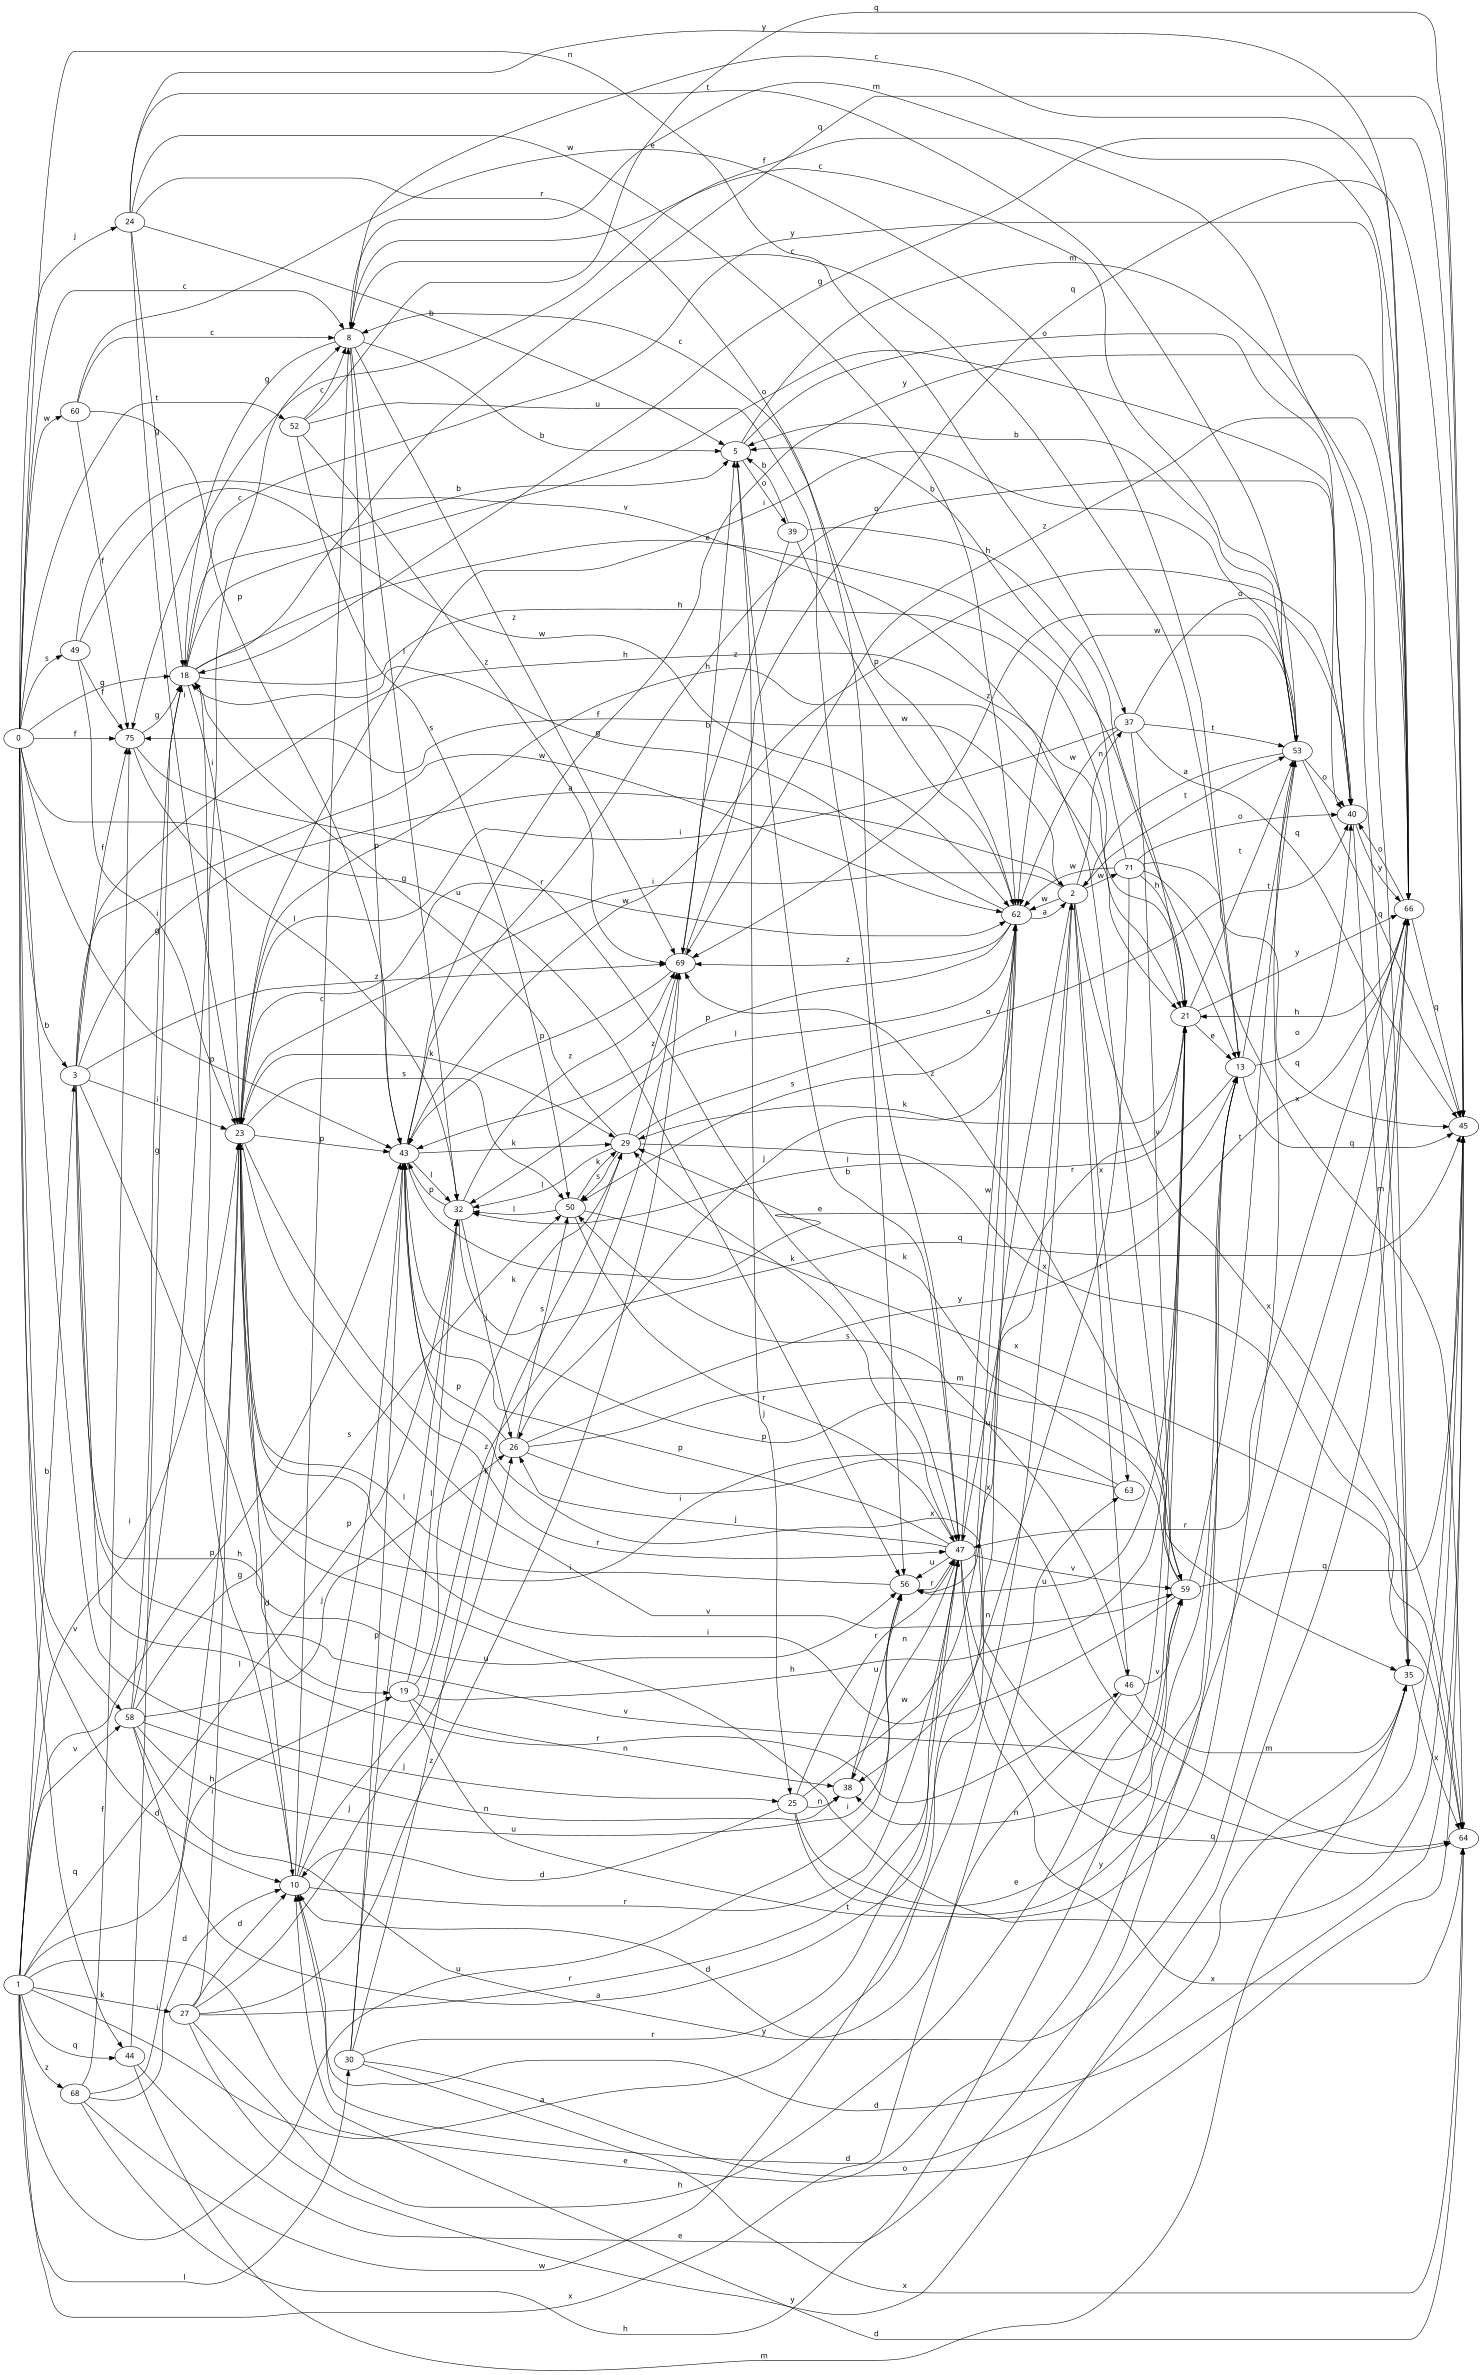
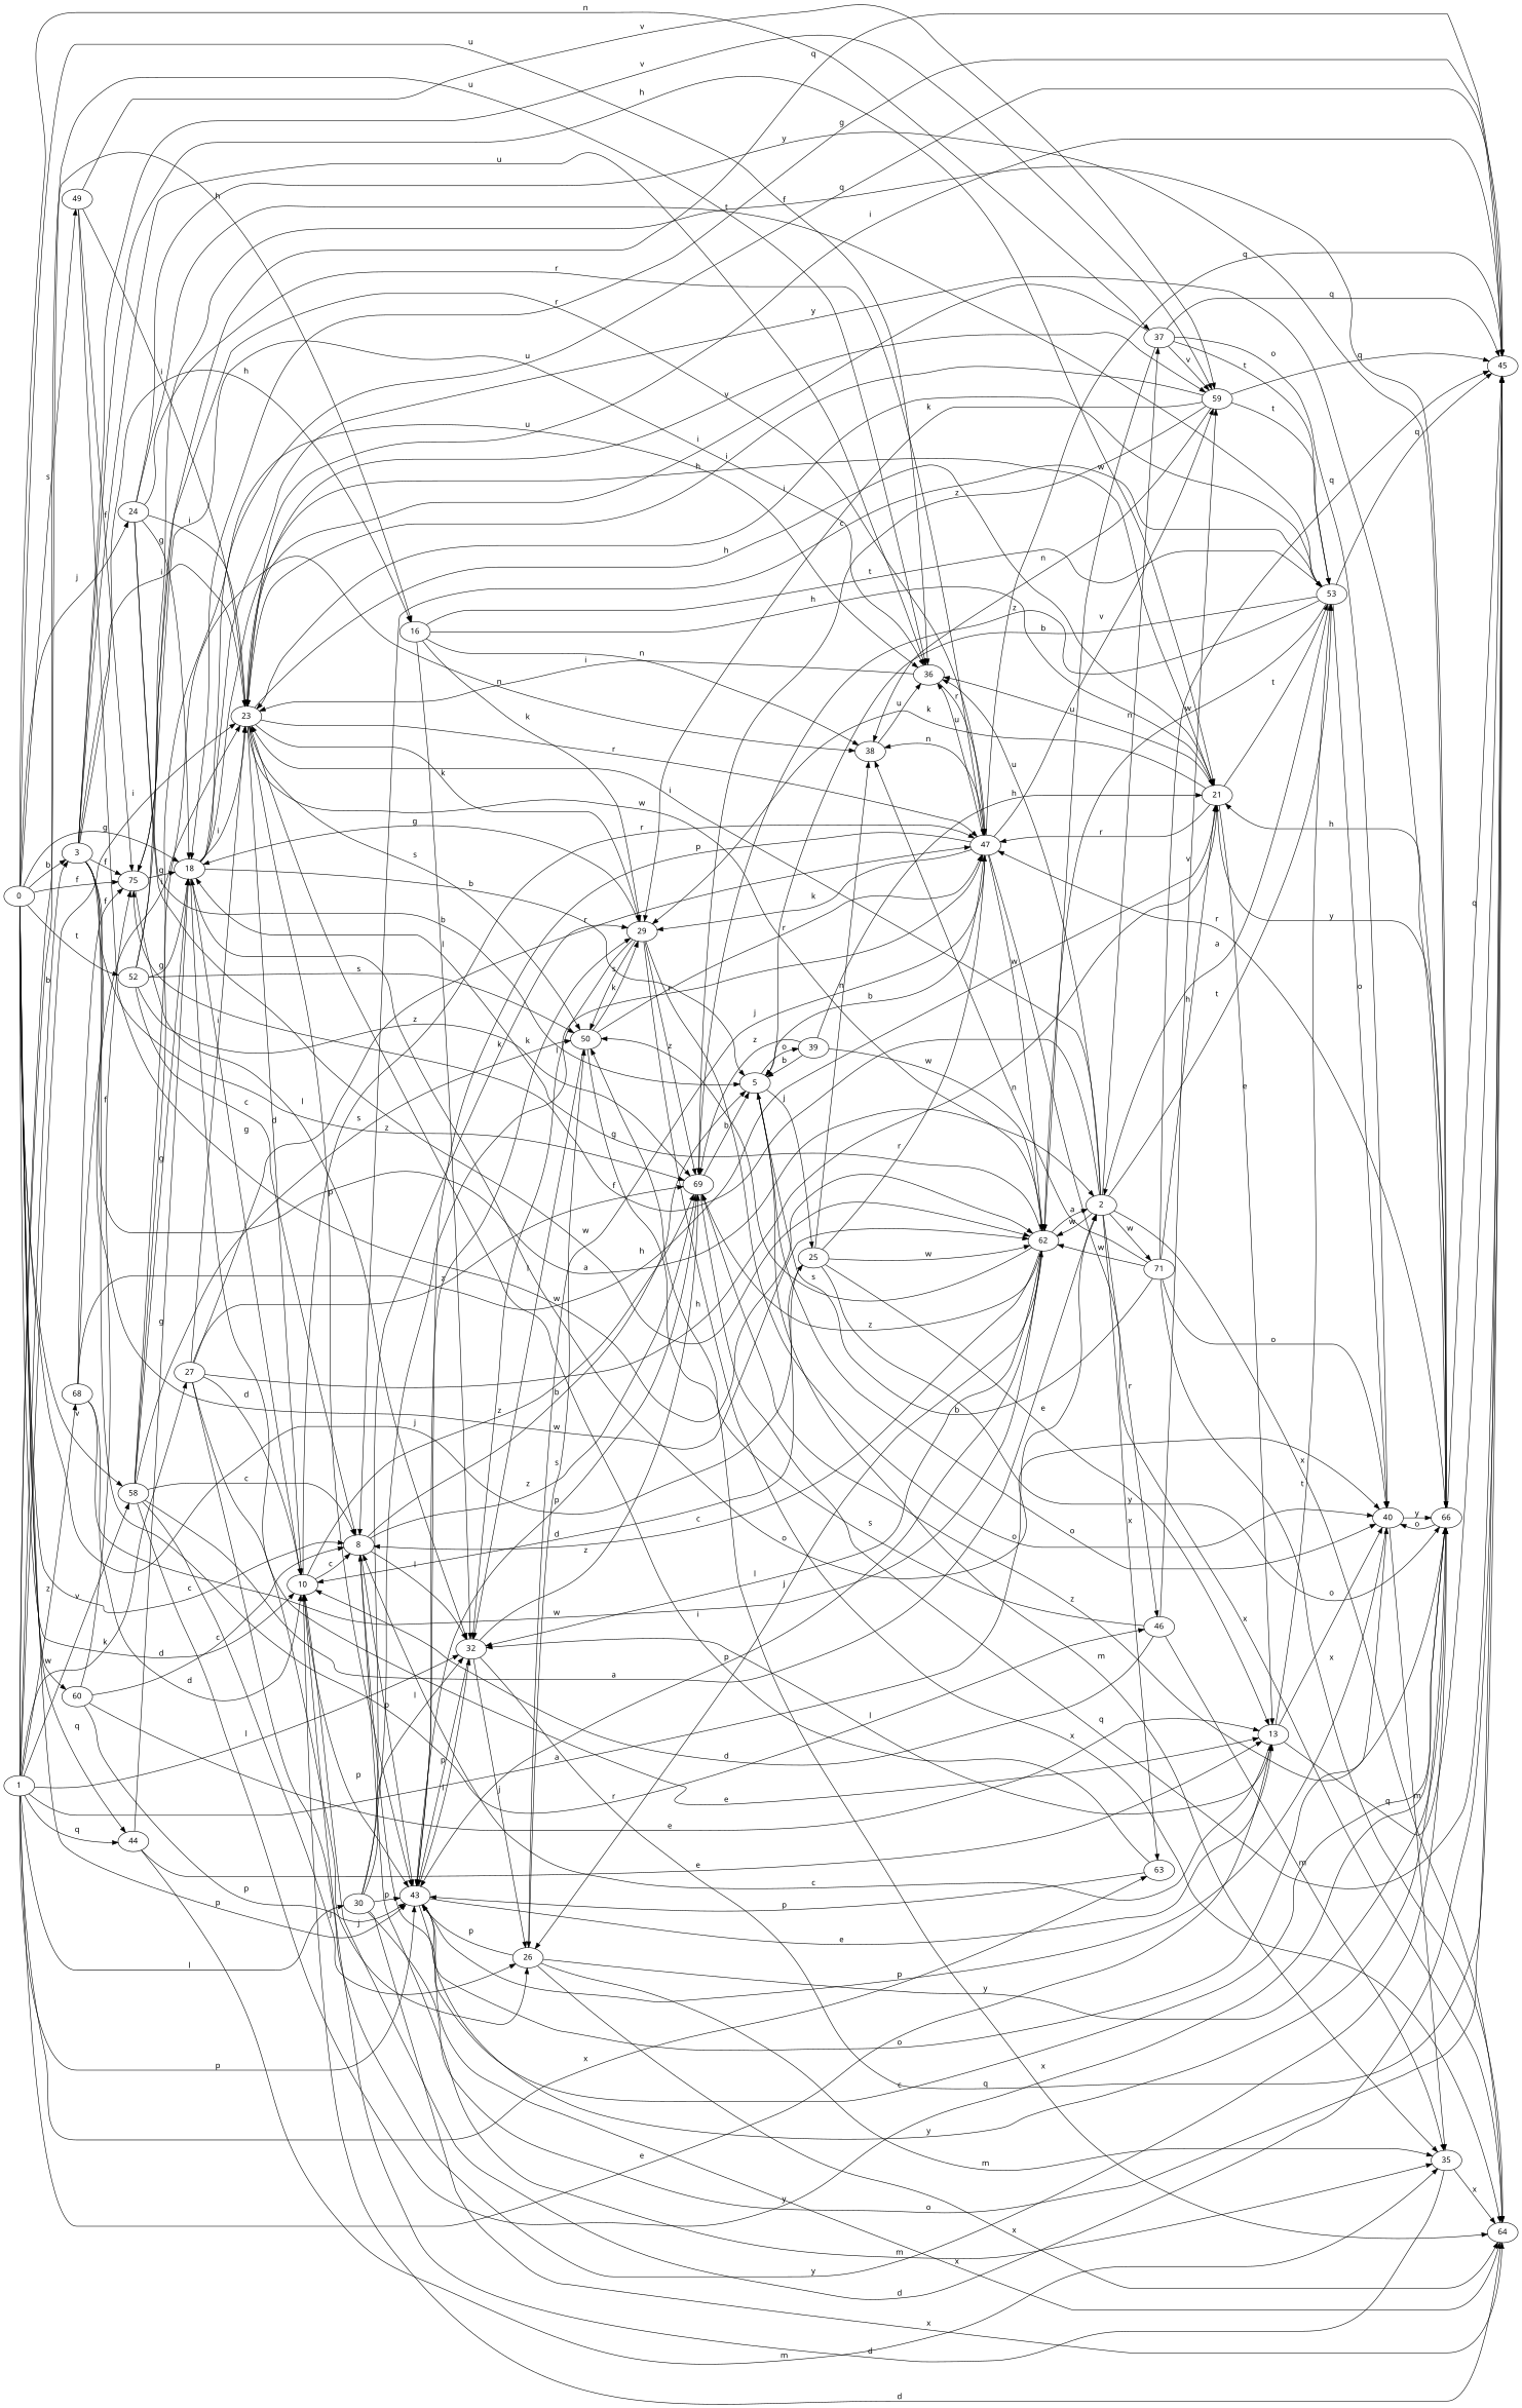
  strict digraph {
    fontname="Noto Sans"
    rankdir=LR
    node [fontname="Noto Sans"]
    edge [fontname="Noto Sans"]
    0
    3
    8
    10
    n5 [label=75]
    18
    24
    25
    37
    43
    44
    49
    52
-   56
+   56 [label=36]
    58
    60
    2
-   19
+   19 [label=16]
    23
    46
    62
    21
    59
    69
    32
    5
    35
    47
    13
    40
    45
    66
    53
    38
    64
    29
    50
    26
    1
    27
    30
    63
    68
    n44 [label=71]
    39
    0 -> 3 [label=b]
    0 -> 8 [label=c]
    0 -> 10 [label=d]
    0 -> n5 [label=f]
    0 -> 18 [label=g]
    0 -> 24 [label=j]
    0 -> 25 [label=j]
    0 -> 37 [label=n]
    0 -> 43 [label=p]
    0 -> 44 [label=q]
    0 -> 49 [label=s]
    0 -> 52 [label=t]
    0 -> 56 [label=u]
    0 -> 58 [label=v]
    0 -> 60 [label=w]
    3 -> n5 [label=f]
    3 -> 56 [label=u]
    3 -> 2 [label=a]
    3 -> 19 [label=h]
    3 -> 23 [label=i]
    3 -> 46 [label=r]
    3 -> 62 [label=w]
    3 -> 21 [label=h]
    3 -> 59 [label=v]
    3 -> 69 [label=z]
-   8 -> 18 [label=g]
+   52 -> 18 [label=g]
    8 -> 43 [label=p]
    8 -> 69 [label=z]
    8 -> 32 [label=l]
    8 -> 5 [label=b]
    8 -> 35 [label=m]
    10 -> 8 [label=c]
    10 -> 18 [label=g]
    10 -> 43 [label=p]
    10 -> 69 [label=z]
    10 -> 47 [label=r]
    n5 -> 18 [label=g]
    n5 -> 32 [label=l]
    n5 -> 47 [label=r]
    18 -> 23 [label=i]
    18 -> 21 [label=h]
    18 -> 5 [label=b]
    18 -> 13 [label=e]
    18 -> 40 [label=o]
    18 -> 45 [label=q]
    18 -> 66 [label=y]
    24 -> 18 [label=g]
    24 -> 23 [label=i]
    24 -> 62 [label=w]
    24 -> 5 [label=b]
    24 -> 47 [label=r]
    24 -> 66 [label=y]
    24 -> 53 [label=t]
    25 -> 10 [label=d]
    25 -> 62 [label=w]
    25 -> 47 [label=r]
    25 -> 13 [label=e]
    25 -> 66 [label=y]
    25 -> 38 [label=n]
    37 -> 23 [label=i]
    37 -> 62 [label=w]
    37 -> 59 [label=v]
    37 -> 40 [label=o]
    37 -> 45 [label=q]
    37 -> 53 [label=t]
    43 -> 32 [label=l]
    43 -> 13 [label=e]
    43 -> 40 [label=o]
    43 -> 66 [label=y]
    43 -> 64 [label=x]
    43 -> 29 [label=k]
    44 -> 18 [label=g]
    44 -> 35 [label=m]
    44 -> 13 [label=e]
    49 -> n5 [label=f]
    49 -> 23 [label=i]
    49 -> 62 [label=w]
    49 -> 59 [label=v]
    52 -> 8 [label=c]
    52 -> 56 [label=u]
    52 -> 69 [label=z]
    52 -> 45 [label=q]
    52 -> 50 [label=s]
    56 -> 23 [label=i]
    56 -> 47 [label=r]
    58 -> 8 [label=c]
    58 -> 18 [label=g]
    58 -> 56 [label=u]
    58 -> 2 [label=a]
    58 -> 66 [label=y]
    58 -> 38 [label=n]
    58 -> 50 [label=s]
    58 -> 26 [label=j]
    60 -> 8 [label=c]
    60 -> n5 [label=f]
    60 -> 43 [label=p]
    60 -> 13 [label=e]
    2 -> n5 [label=f]
    2 -> 37 [label=n]
    2 -> 56 [label=u]
    2 -> 23 [label=i]
    2 -> 46 [label=r]
    2 -> 62 [label=w]
    2 -> 53 [label=t]
    2 -> 64 [label=x]
    2 -> 63 [label=x]
    2 -> n44 [label=w]
    19 -> 21 [label=h]
    19 -> 32 [label=l]
    19 -> 53 [label=t]
    19 -> 38 [label=n]
    19 -> 29 [label=k]
    23 -> 10 [label=d]
    23 -> 43 [label=p]
    23 -> 62 [label=w]
    23 -> 21 [label=h]
    23 -> 59 [label=v]
    23 -> 47 [label=r]
    23 -> 29 [label=k]
    23 -> 50 [label=s]
    46 -> 10 [label=d]
    46 -> 59 [label=v]
    46 -> 35 [label=m]
    46 -> 50 [label=s]
    62 -> 8 [label=c]
    62 -> 18 [label=g]
    62 -> 43 [label=p]
    62 -> 2 [label=a]
    62 -> 69 [label=z]
    62 -> 32 [label=l]
    62 -> 50 [label=s]
    62 -> 26 [label=j]
    21 -> 56 [label=u]
    21 -> 47 [label=r]
    21 -> 13 [label=e]
    21 -> 66 [label=y]
    21 -> 53 [label=t]
    21 -> 29 [label=k]
    59 -> 23 [label=i]
    59 -> 69 [label=z]
    59 -> 45 [label=q]
    59 -> 53 [label=t]
    59 -> 38 [label=n]
    59 -> 29 [label=k]
    69 -> 43 [label=p]
    69 -> 5 [label=b]
    69 -> 45 [label=q]
    32 -> 43 [label=p]
    32 -> 69 [label=z]
    32 -> 45 [label=q]
    32 -> 26 [label=j]
    5 -> 25 [label=j]
    5 -> 35 [label=m]
    5 -> 40 [label=o]
    5 -> 39 [label=o]
    35 -> 10 [label=d]
    35 -> 64 [label=x]
    47 -> 43 [label=p]
    47 -> 56 [label=u]
    47 -> 62 [label=w]
    47 -> 59 [label=v]
    47 -> 5 [label=b]
    47 -> 45 [label=q]
    47 -> 38 [label=n]
    47 -> 64 [label=x]
    47 -> 29 [label=k]
    47 -> 26 [label=j]
    13 -> 8 [label=c]
    13 -> 32 [label=l]
    13 -> 40 [label=o]
    13 -> 45 [label=q]
    13 -> 53 [label=t]
    40 -> 43 [label=p]
    40 -> 35 [label=m]
    40 -> 66 [label=y]
    45 -> 10 [label=d]
    45 -> 18 [label=g]
    45 -> 23 [label=i]
    66 -> 8 [label=c]
    66 -> n5 [label=f]
    66 -> 21 [label=h]
    66 -> 69 [label=z]
    66 -> 47 [label=r]
    66 -> 40 [label=o]
    66 -> 45 [label=q]
    53 -> 8 [label=c]
    53 -> 2 [label=a]
    53 -> 23 [label=i]
    53 -> 62 [label=w]
    53 -> 69 [label=z]
    53 -> 5 [label=b]
    53 -> 40 [label=o]
    53 -> 45 [label=q]
    38 -> 56 [label=u]
    64 -> 10 [label=d]
    29 -> 18 [label=g]
    29 -> 69 [label=z]
    29 -> 32 [label=l]
    29 -> 40 [label=o]
    29 -> 64 [label=x]
    29 -> 50 [label=s]
    50 -> 32 [label=l]
    50 -> 47 [label=r]
    50 -> 64 [label=x]
    50 -> 29 [label=k]
    26 -> 43 [label=p]
    26 -> 35 [label=m]
    26 -> 66 [label=y]
    26 -> 64 [label=x]
    26 -> 50 [label=s]
    1 -> 3 [label=b]
    1 -> 43 [label=p]
    1 -> 44 [label=q]
    1 -> 56 [label=u]
    1 -> 58 [label=v]
    1 -> 2 [label=a]
    1 -> 19 [label=h]
    1 -> 23 [label=i]
    1 -> 32 [label=l]
    1 -> 13 [label=e]
    1 -> 27 [label=k]
    1 -> 30 [label=l]
    1 -> 63 [label=x]
    1 -> 68 [label=z]
    27 -> 10 [label=d]
    27 -> 23 [label=i]
    27 -> 21 [label=h]
    27 -> 69 [label=z]
    27 -> 47 [label=r]
    27 -> 66 [label=y]
    27 -> 26 [label=j]
    30 -> 43 [label=p]
    30 -> 32 [label=l]
    30 -> 47 [label=r]
    30 -> 45 [label=o]
    30 -> 64 [label=x]
    30 -> 29 [label=k]
    63 -> 43 [label=p]
    63 -> 23 [label=i]
    68 -> 10 [label=d]
    68 -> n5 [label=f]
    68 -> 23 [label=i]
    68 -> 62 [label=w]
    68 -> 21 [label=h]
    n44 -> 62 [label=w]
    n44 -> 21 [label=h]
    n44 -> 5 [label=b]
    n44 -> 40 [label=o]
    n44 -> 45 [label=q]
    n44 -> 38 [label=n]
    n44 -> 64 [label=x]
    39 -> 62 [label=w]
    39 -> 21 [label=h]
    39 -> 69 [label=z]
    39 -> 5 [label=b]
  }
